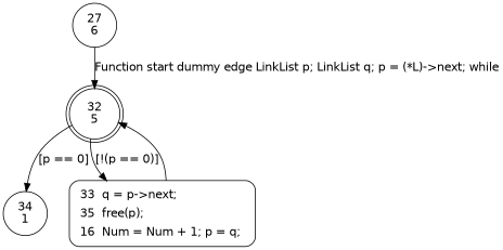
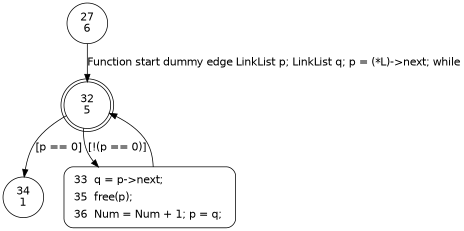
  digraph {
    fontname="DejaVu Sans"
    node [fontname="DejaVu Sans" shape=circle]
    edge [fontname="DejaVu Sans"]
    n1 [label="32\n5" shape=doublecircle]
    n2 [label="34\n1"]
-   n3 [fillcolor=white label=<<table border="0" cellborder="0" cellpadding="3" bgcolor="white"><tr><td align="right">33</td><td align="left">q = p-&gt;next;</td></tr><tr><td align="right">35</td><td align="left">free(p);</td></tr><tr><td align="right">16</td><td align="left">Num = Num + 1; p = q; </td></tr></table>> penwidth=1 shape=Mrecord style="filled,bold"]
+   n3 [fillcolor=white label=<<table border="0" cellborder="0" cellpadding="3" bgcolor="white"><tr><td align="right">33</td><td align="left">q = p-&gt;next;</td></tr><tr><td align="right">35</td><td align="left">free(p);</td></tr><tr><td align="right">36</td><td align="left">Num = Num + 1; p = q; </td></tr></table>> penwidth=1 shape=Mrecord style="filled,bold"]
    n4 [label="27\n6"]
    n1 -> n2 [label="[p == 0]"]
    n1 -> n3 [label="[!(p == 0)]"]
    n3 -> n1
    n4 -> n1 [label="Function start dummy edge LinkList p; LinkList q; p = (*L)->next; while"]
  }
